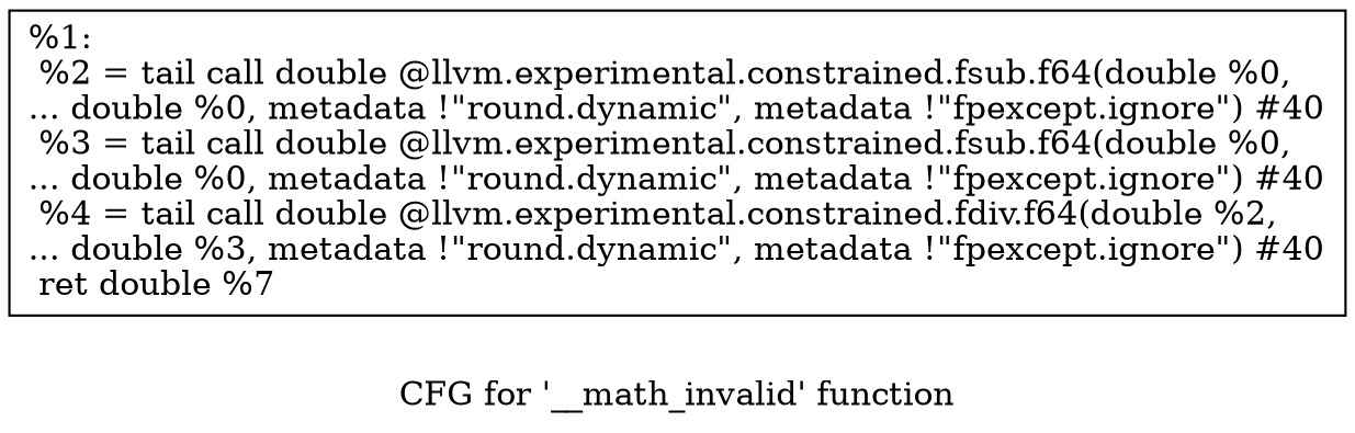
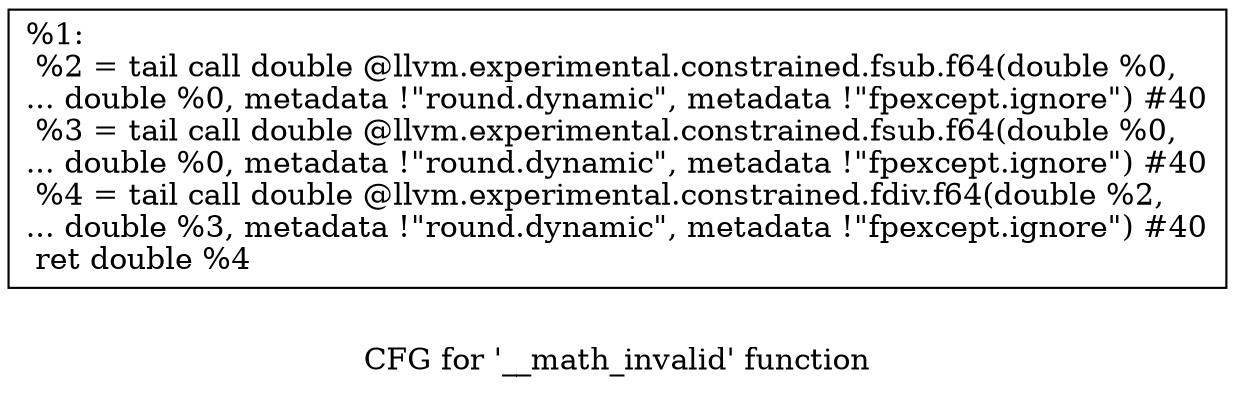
  digraph {
    label="CFG for '__math_invalid' function"
-   n1 [label="{%1:\l  %2 = tail call double @llvm.experimental.constrained.fsub.f64(double %0,\l... double %0, metadata !\"round.dynamic\", metadata !\"fpexcept.ignore\") #40\l  %3 = tail call double @llvm.experimental.constrained.fsub.f64(double %0,\l... double %0, metadata !\"round.dynamic\", metadata !\"fpexcept.ignore\") #40\l  %4 = tail call double @llvm.experimental.constrained.fdiv.f64(double %2,\l... double %3, metadata !\"round.dynamic\", metadata !\"fpexcept.ignore\") #40\l  ret double %7\l}" shape=record]
+   n1 [label="{%1:\l  %2 = tail call double @llvm.experimental.constrained.fsub.f64(double %0,\l... double %0, metadata !\"round.dynamic\", metadata !\"fpexcept.ignore\") #40\l  %3 = tail call double @llvm.experimental.constrained.fsub.f64(double %0,\l... double %0, metadata !\"round.dynamic\", metadata !\"fpexcept.ignore\") #40\l  %4 = tail call double @llvm.experimental.constrained.fdiv.f64(double %2,\l... double %3, metadata !\"round.dynamic\", metadata !\"fpexcept.ignore\") #40\l  ret double %4\l}" shape=record]
  }
